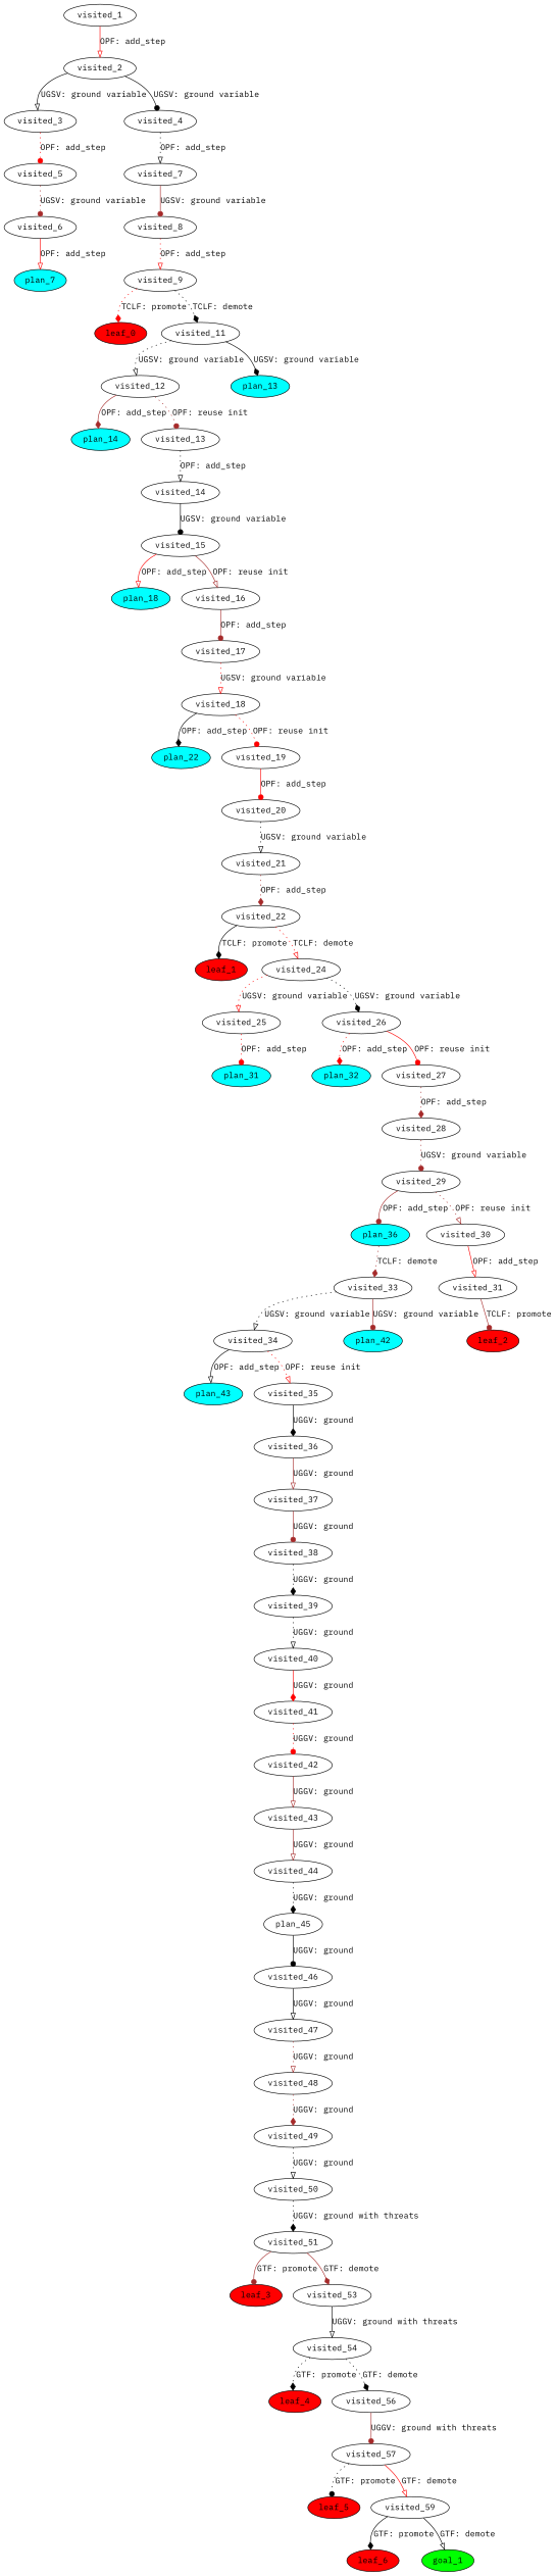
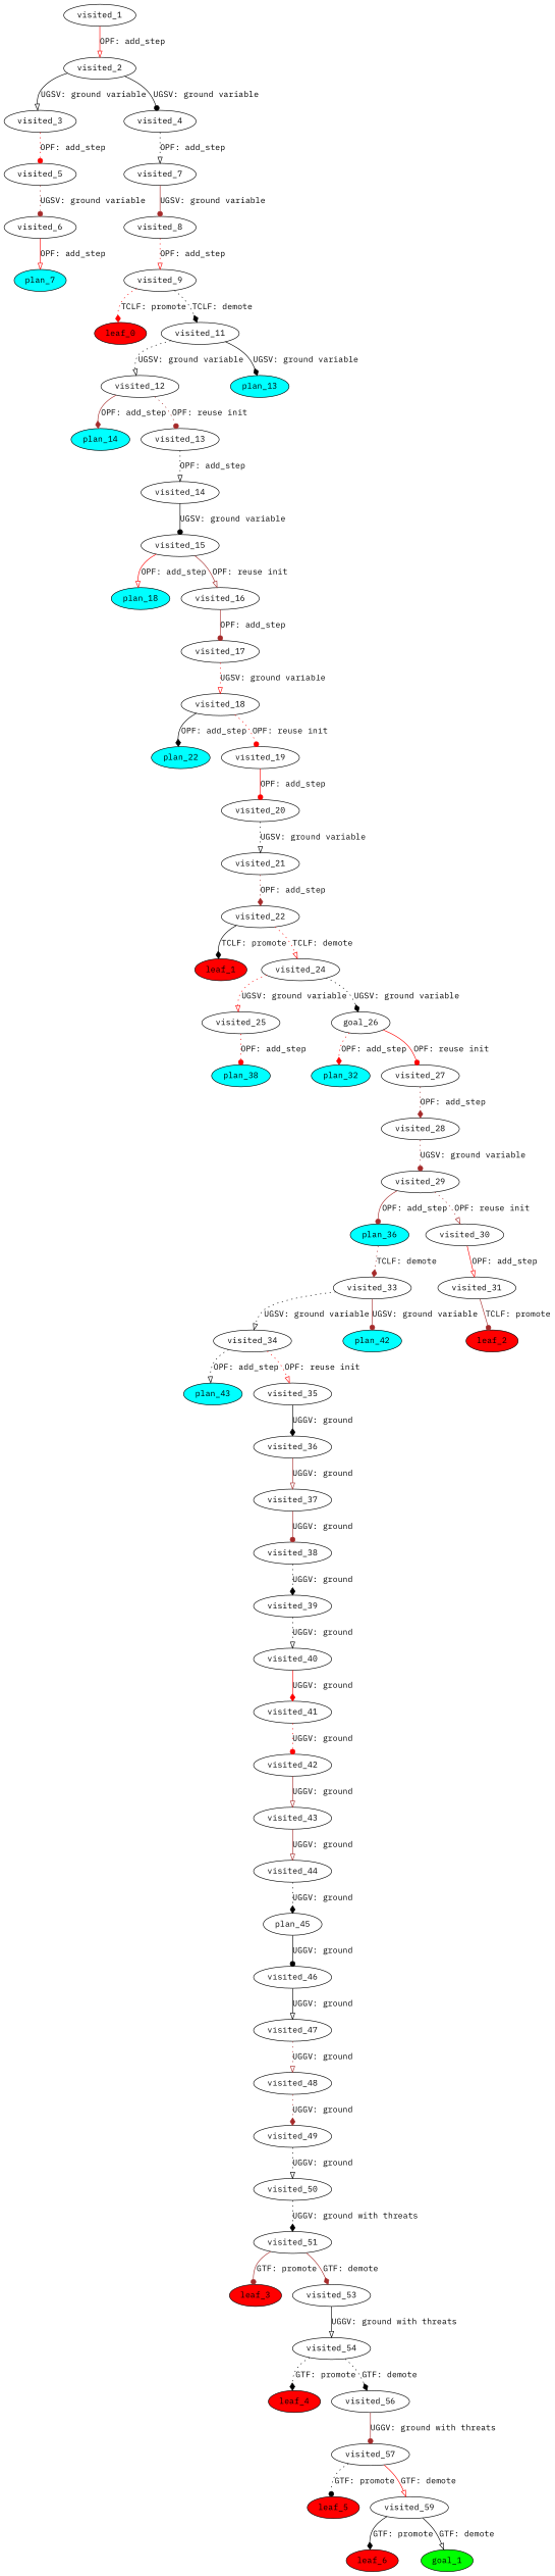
  digraph {
    fontname="IBM Plex Mono"
    node [fillcolor=white fontname="IBM Plex Mono" style=filled]
    edge [arrowhead=onormal color=black fontname="IBM Plex Mono" style=dotted]
    n1 [label=visited_1]
    n2 [label=visited_2]
    n3 [label=visited_3]
    n4 [label=visited_4]
    n5 [label=visited_5]
    n6 [label=visited_7]
    n7 [label=visited_6]
    n8 [label=visited_8]
    n9 [fillcolor=cyan label=plan_7]
    n10 [label=visited_9]
    n11 [fillcolor=red label=leaf_0]
    n12 [label=visited_11]
    n13 [label=visited_12]
    n14 [fillcolor=cyan label=plan_13]
    n15 [fillcolor=cyan label=plan_14]
    n16 [label=visited_13]
    n17 [label=visited_14]
    n18 [label=visited_15]
    n19 [fillcolor=cyan label=plan_18]
    n20 [label=visited_16]
    n21 [label=visited_17]
    n22 [label=visited_18]
    n23 [fillcolor=cyan label=plan_22]
    n24 [label=visited_19]
    n25 [label=visited_20]
    n26 [label=visited_21]
    n27 [label=visited_22]
    n28 [fillcolor=red label=leaf_1]
    n29 [label=visited_24]
    n30 [label=visited_25]
-   n31 [label=visited_26]
-   n32 [fillcolor=cyan label=plan_31]
+   n31 [label=goal_26]
+   n32 [fillcolor=cyan label=plan_38]
    n33 [fillcolor=cyan label=plan_32]
    n34 [label=visited_27]
    n35 [label=visited_28]
    n36 [label=visited_29]
    n37 [fillcolor=cyan label=plan_36]
    n38 [label=visited_30]
    n39 [label=visited_33]
    n40 [label=visited_31]
    n41 [fillcolor=red label=leaf_2]
    n42 [label=visited_34]
    n43 [fillcolor=cyan label=plan_42]
    n44 [fillcolor=cyan label=plan_43]
    n45 [label=visited_35]
    n46 [label=visited_36]
    n47 [label=visited_37]
    n48 [label=visited_38]
    n49 [label=visited_39]
    n50 [label=visited_40]
    n51 [label=visited_41]
    n52 [label=visited_42]
    n53 [label=visited_43]
    n54 [label=visited_44]
    n55 [label=plan_45]
    n56 [label=visited_46]
    n57 [label=visited_47]
    n58 [label=visited_48]
    n59 [label=visited_49]
    n60 [label=visited_50]
    n61 [label=visited_51]
    n62 [fillcolor=red label=leaf_3]
    n63 [label=visited_53]
    n64 [label=visited_54]
    n65 [fillcolor=red label=leaf_4]
    n66 [label=visited_56]
    n67 [label=visited_57]
    n68 [fillcolor=red label=leaf_5]
    n69 [label=visited_59]
    n70 [fillcolor=red label=leaf_6]
    n71 [fillcolor=green label=goal_1]
    n1 -> n2 [color=red label="OPF: add_step" style=solid]
    n2 -> n3 [label="UGSV: ground variable" style=solid]
    n2 -> n4 [arrowhead=dot label="UGSV: ground variable" style=solid]
    n3 -> n5 [arrowhead=dot color=red label="OPF: add_step"]
    n4 -> n6 [label="OPF: add_step"]
    n5 -> n7 [arrowhead=dot color=brown label="UGSV: ground variable"]
    n6 -> n8 [arrowhead=dot color=brown label="UGSV: ground variable" style=solid]
    n7 -> n9 [color=red label="OPF: add_step" style=solid]
    n8 -> n10 [color=red label="OPF: add_step"]
    n10 -> n11 [arrowhead=diamond color=red label="TCLF: promote"]
    n10 -> n12 [arrowhead=diamond label="TCLF: demote"]
    n12 -> n13 [label="UGSV: ground variable"]
    n12 -> n14 [arrowhead=diamond label="UGSV: ground variable" style=solid]
    n13 -> n15 [arrowhead=diamond color=brown label="OPF: add_step" style=solid]
    n13 -> n16 [arrowhead=dot color=brown label="OPF: reuse init"]
    n16 -> n17 [label="OPF: add_step"]
    n17 -> n18 [arrowhead=dot label="UGSV: ground variable" style=solid]
    n18 -> n19 [color=red label="OPF: add_step" style=solid]
    n18 -> n20 [color=brown label="OPF: reuse init" style=solid]
    n20 -> n21 [arrowhead=dot color=brown label="OPF: add_step" style=solid]
    n21 -> n22 [color=red label="UGSV: ground variable"]
    n22 -> n23 [arrowhead=diamond label="OPF: add_step" style=solid]
    n22 -> n24 [arrowhead=dot color=red label="OPF: reuse init"]
    n24 -> n25 [arrowhead=dot color=red label="OPF: add_step" style=solid]
    n25 -> n26 [label="UGSV: ground variable"]
    n26 -> n27 [arrowhead=diamond color=brown label="OPF: add_step"]
    n27 -> n28 [arrowhead=diamond label="TCLF: promote" style=solid]
    n27 -> n29 [color=red label="TCLF: demote"]
    n29 -> n30 [color=red label="UGSV: ground variable"]
    n29 -> n31 [arrowhead=diamond label="UGSV: ground variable"]
    n30 -> n32 [arrowhead=dot color=red label="OPF: add_step"]
    n31 -> n33 [arrowhead=diamond color=red label="OPF: add_step"]
    n31 -> n34 [arrowhead=dot color=red label="OPF: reuse init" style=solid]
    n34 -> n35 [arrowhead=diamond color=brown label="OPF: add_step"]
    n35 -> n36 [arrowhead=dot color=brown label="UGSV: ground variable"]
    n36 -> n37 [arrowhead=dot color=brown label="OPF: add_step" style=solid]
    n36 -> n38 [color=brown label="OPF: reuse init"]
    n37 -> n39 [arrowhead=diamond color=brown label="TCLF: demote"]
    n38 -> n40 [color=red label="OPF: add_step" style=solid]
    n39 -> n42 [label="UGSV: ground variable"]
    n39 -> n43 [arrowhead=dot color=brown label="UGSV: ground variable" style=solid]
    n40 -> n41 [arrowhead=dot color=brown label="TCLF: promote" style=solid]
-   n42 -> n44 [label="OPF: add_step" style=solid]
+   n42 -> n44 [label="OPF: add_step"]
    n42 -> n45 [color=red label="OPF: reuse init"]
    n45 -> n46 [arrowhead=diamond label="UGGV: ground" style=solid]
    n46 -> n47 [color=brown label="UGGV: ground" style=solid]
    n47 -> n48 [arrowhead=dot color=brown label="UGGV: ground" style=solid]
    n48 -> n49 [arrowhead=diamond label="UGGV: ground"]
    n49 -> n50 [label="UGGV: ground"]
    n50 -> n51 [arrowhead=diamond color=red label="UGGV: ground" style=solid]
    n51 -> n52 [arrowhead=dot color=red label="UGGV: ground"]
    n52 -> n53 [color=brown label="UGGV: ground" style=solid]
    n53 -> n54 [color=brown label="UGGV: ground" style=solid]
    n54 -> n55 [arrowhead=diamond label="UGGV: ground"]
    n55 -> n56 [arrowhead=dot label="UGGV: ground" style=solid]
    n56 -> n57 [label="UGGV: ground" style=solid]
    n57 -> n58 [color=brown label="UGGV: ground"]
    n58 -> n59 [arrowhead=diamond color=brown label="UGGV: ground"]
    n59 -> n60 [label="UGGV: ground"]
    n60 -> n61 [arrowhead=diamond label="UGGV: ground with threats"]
    n61 -> n62 [arrowhead=dot color=brown label="GTF: promote" style=solid]
    n61 -> n63 [arrowhead=diamond color=brown label="GTF: demote" style=solid]
    n63 -> n64 [label="UGGV: ground with threats" style=solid]
    n64 -> n65 [arrowhead=diamond label="GTF: promote"]
    n64 -> n66 [arrowhead=diamond label="GTF: demote"]
    n66 -> n67 [arrowhead=dot color=brown label="UGGV: ground with threats" style=solid]
    n67 -> n68 [arrowhead=dot label="GTF: promote"]
    n67 -> n69 [color=red label="GTF: demote" style=solid]
    n69 -> n70 [arrowhead=diamond label="GTF: promote" style=solid]
    n69 -> n71 [label="GTF: demote" style=solid]
  }
